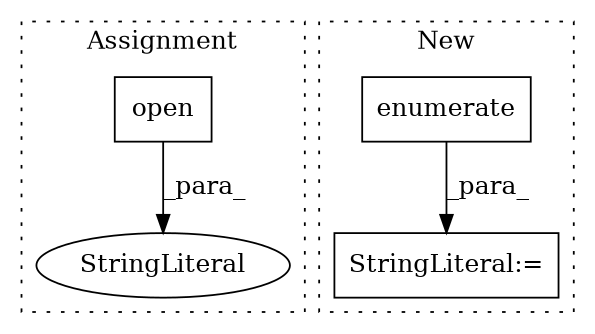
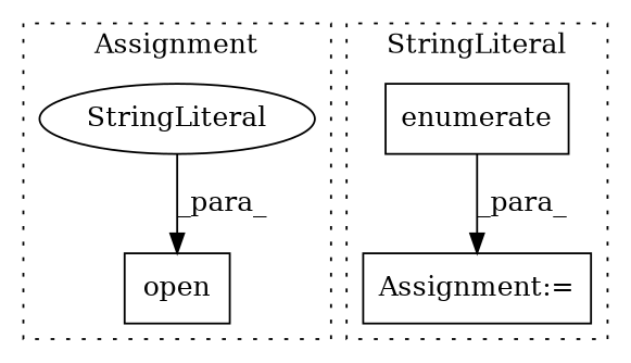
  digraph {
    node [a=32 shape=box]
    n1 [l="5,1" label=open s="1014,1037"]
    n2 [a=45 l=3 label=StringLiteral s=1034 shape=ellipse]
    n3 [l="10,1" label=enumerate s="1524,1539"]
-   n4 [a=7 l=12 label="StringLiteral:=" s=1421]
+   n4 [a=7 l=12 label="Assignment:=" s=1421]
    subgraph cluster_1 {
      label=Assignment
      style=dotted
      n1
      n2
    }
    subgraph cluster_2 {
-     label=New
+     label=StringLiteral
      style=dotted
      n3
      n4
    }
-   n1 -> n2 [label=_para_]
+   n2 -> n1 [label=_para_]
    n3 -> n4 [label=_para_]
  }
